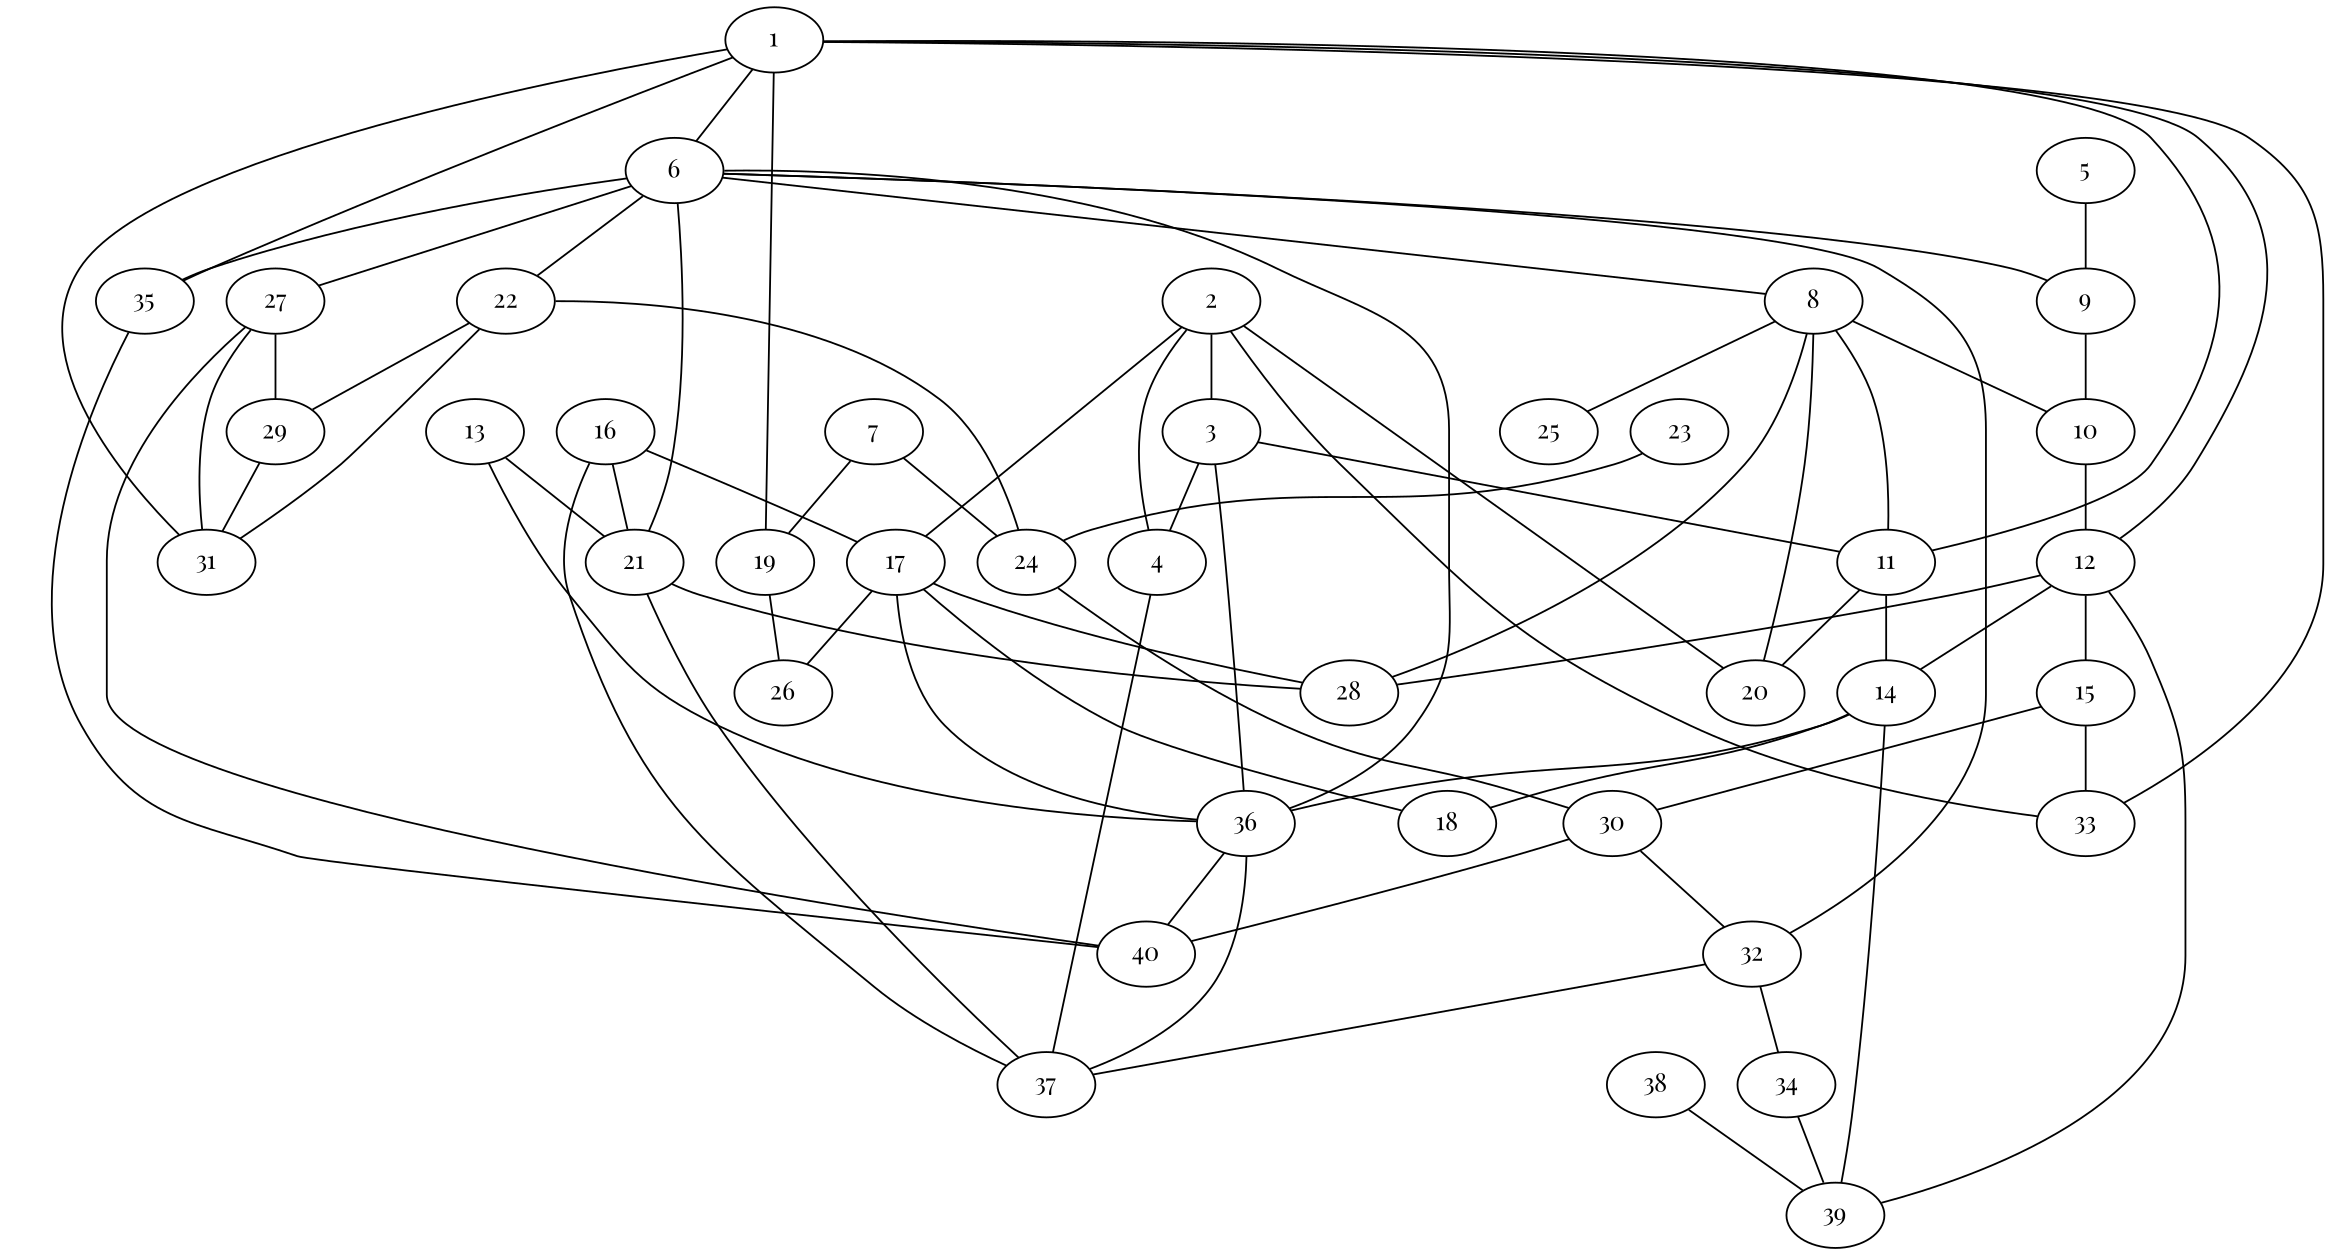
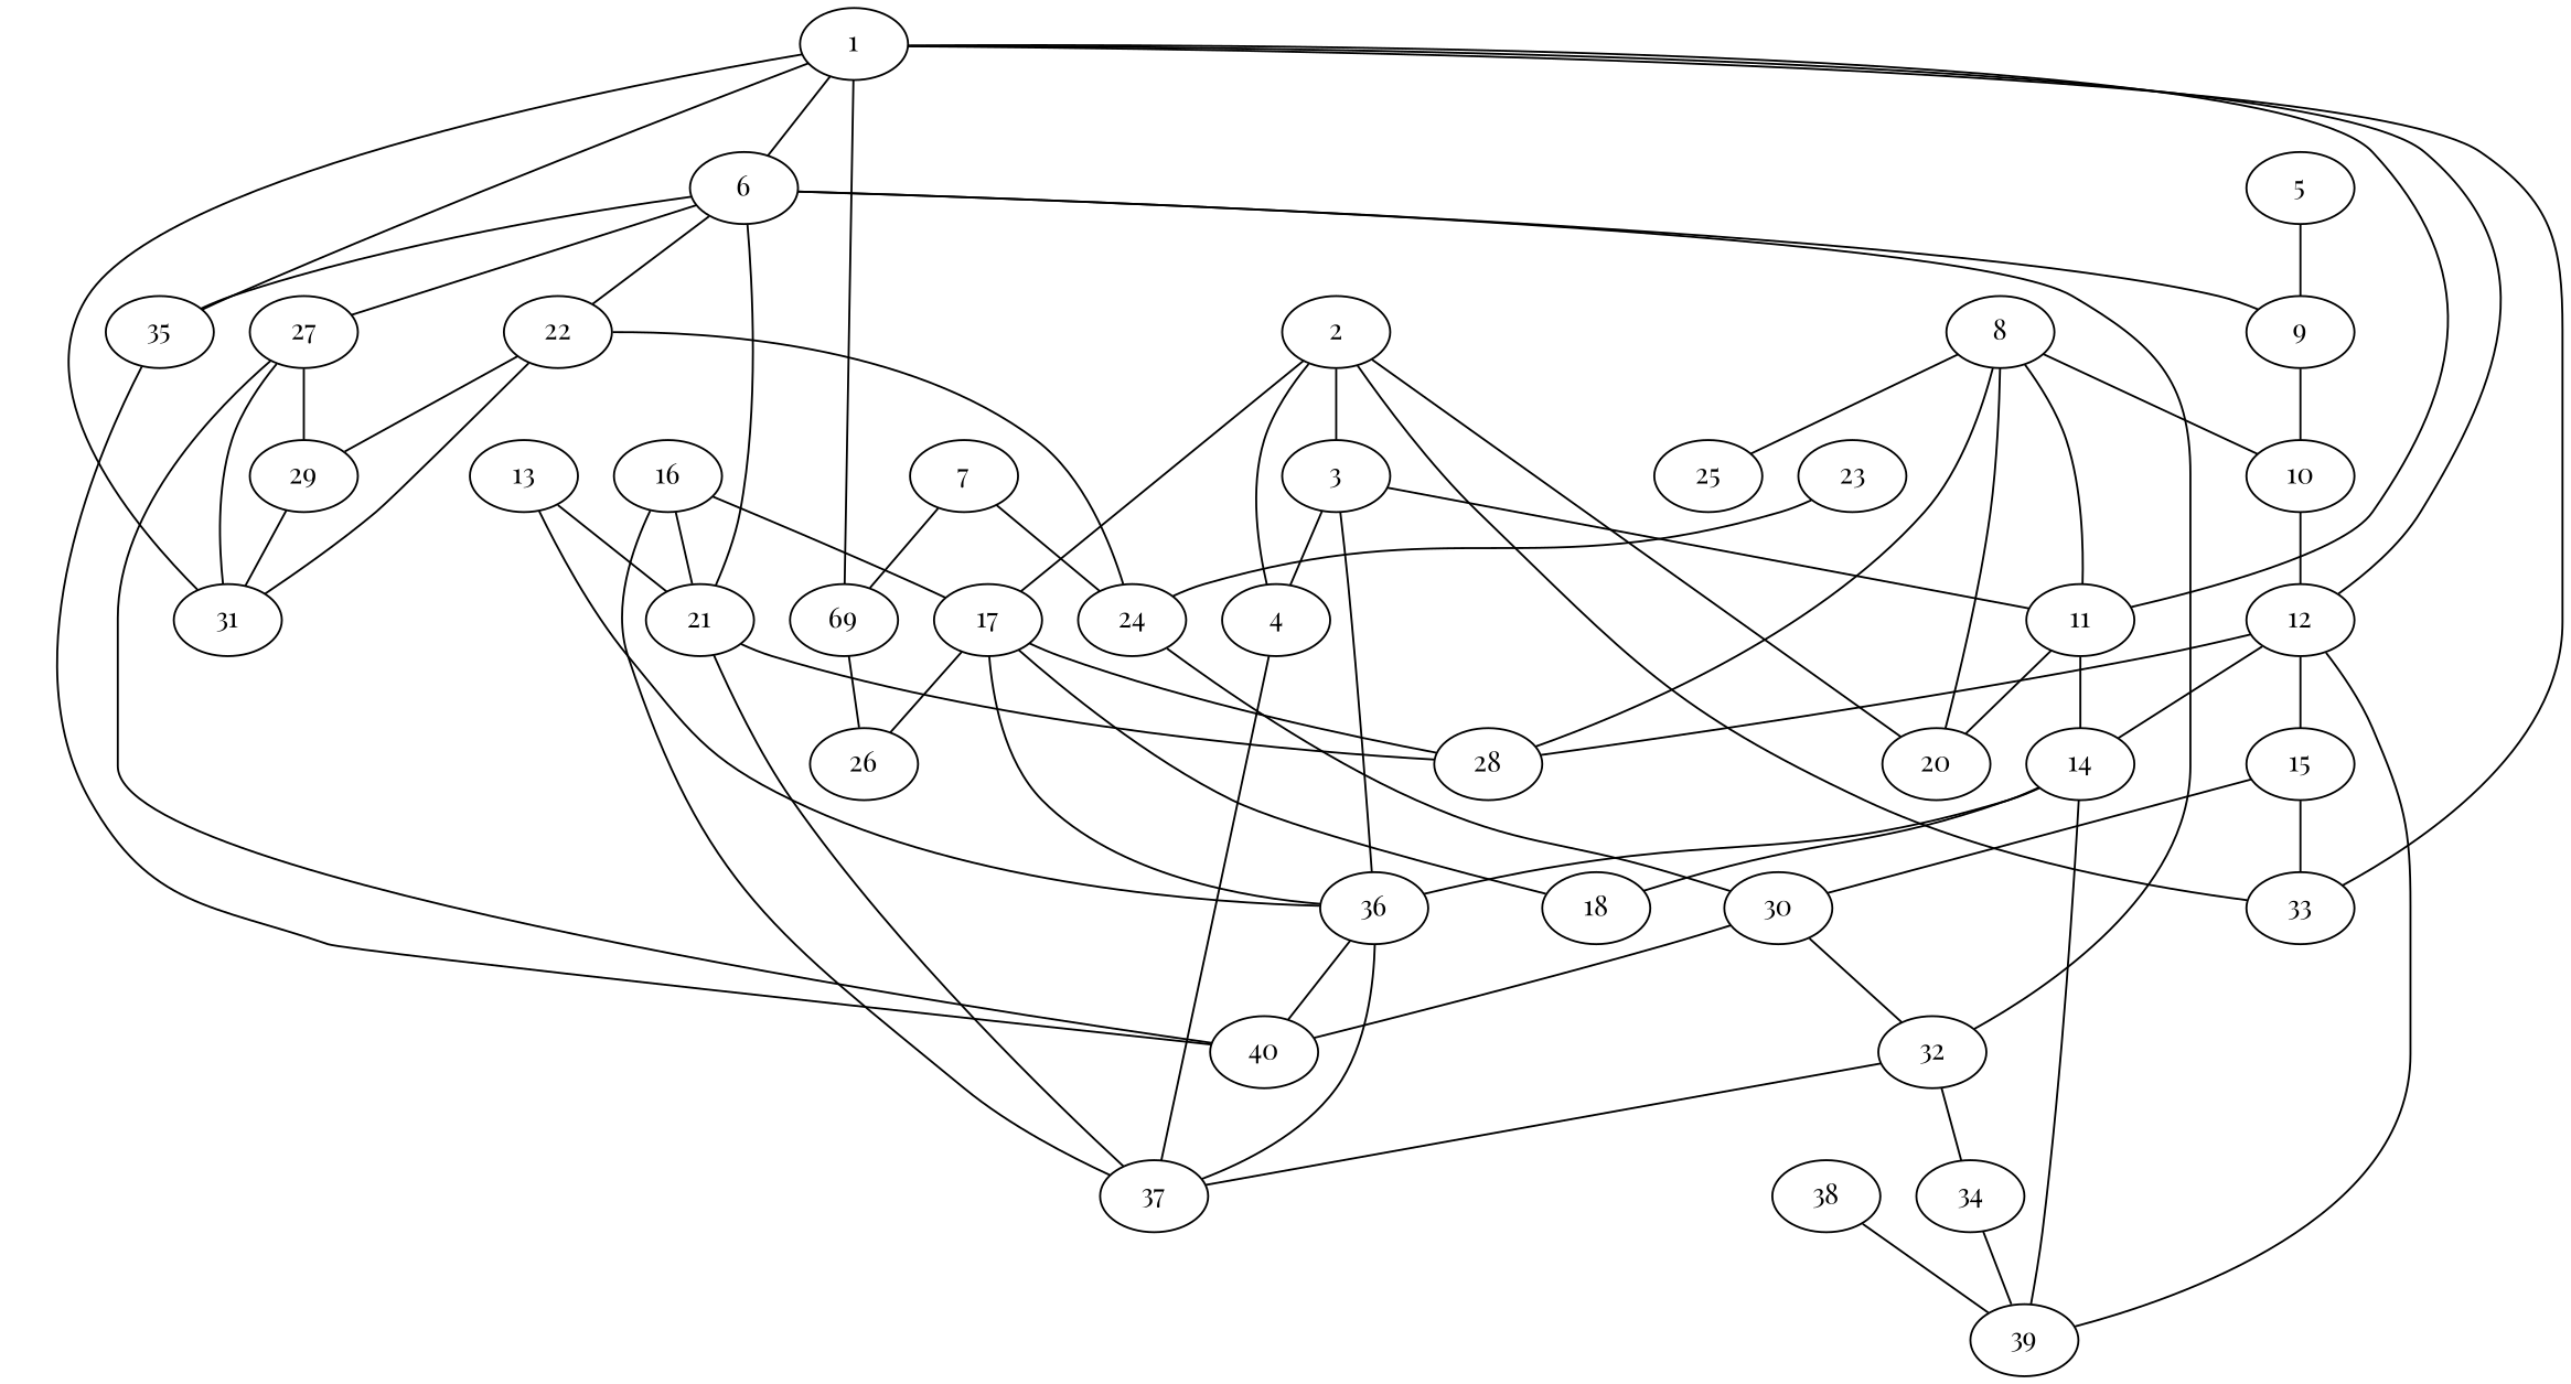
  graph {
    fontname="Playfair Display"
    node [fontname="Playfair Display"]
    edge [fontname="Playfair Display"]
    1
    6
    11
    12
-   19
+   19 [label=69]
    31
    33
    35
    36
    9
    8
    21
    22
    27
    32
    20
    14
    28
    15
    39
    26
    40
    37
    10
    25
    24
    29
    34
    18
    30
    2
    3
    4
    17
    5
    7
    13
    16
    23
    38
    1 -- 6
    1 -- 11
    1 -- 12
    1 -- 19
    1 -- 31
    1 -- 33
    1 -- 35
    6 -- 35
-   6 -- 36
    6 -- 9
-   6 -- 8
    6 -- 21
    6 -- 22
    6 -- 27
    6 -- 32
    11 -- 20
    11 -- 14
    12 -- 14
    12 -- 28
    12 -- 15
    12 -- 39
    19 -- 26
    35 -- 40
    36 -- 40
    36 -- 37
    9 -- 10
    8 -- 11
    8 -- 20
    8 -- 28
    8 -- 10
    8 -- 25
    21 -- 28
    21 -- 37
    22 -- 31
    22 -- 24
    22 -- 29
    27 -- 31
    27 -- 40
    27 -- 29
    32 -- 37
    32 -- 34
    14 -- 36
    14 -- 39
    14 -- 18
    15 -- 33
    15 -- 30
    10 -- 12
    24 -- 30
    29 -- 31
    34 -- 39
    30 -- 32
    30 -- 40
    2 -- 33
    2 -- 20
    2 -- 3
    2 -- 4
    2 -- 17
    3 -- 11
    3 -- 36
    3 -- 4
    4 -- 37
    17 -- 36
    17 -- 28
    17 -- 26
    17 -- 18
    5 -- 9
    7 -- 19
    7 -- 24
    13 -- 36
    13 -- 21
    16 -- 21
    16 -- 37
    16 -- 17
    23 -- 24
    38 -- 39
  }
